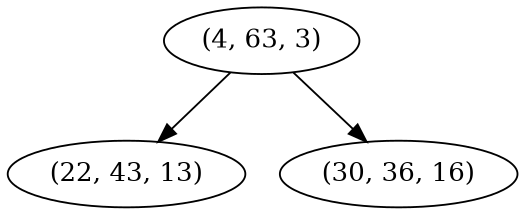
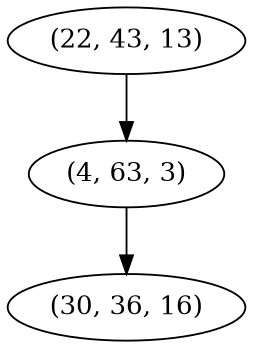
  digraph {
    "(4, 63, 3)"
    "(22, 43, 13)"
    "(30, 36, 16)"
-   "(4, 63, 3)" -> "(22, 43, 13)"
+   "(22, 43, 13)" -> "(4, 63, 3)"
    "(4, 63, 3)" -> "(30, 36, 16)"
  }
